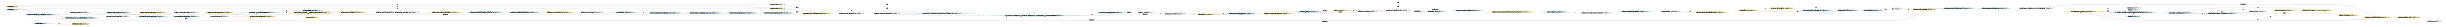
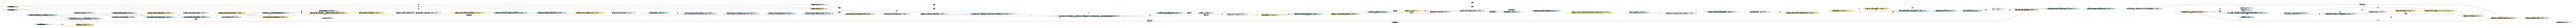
  digraph {
    rankdir=LR
    node [color=blue fillcolor=lightblue shape=ellipse style=filled]
    edge [arrowhead=odot color=brown style=bold]
    n1 [label="templateResponse.setZoneId(template.getDataCenterUuid())@@@38@@@['1', '1', '0']"]
    n2 [fillcolor=khaki label="templateResponse.setZoneName(template.getDataCenterName())@@@39@@@['1', '1', '0']"]
    n3 [label="Long templateSize = template.getSize()@@@41@@@['1', '1', '0']"]
    n4 [label="templateResponse.setDetails(details)@@@60@@@['1', '1', '0']"]
    n5 [label="long tag_id = template.getTagId()@@@62@@@['1', '1', '0']"]
    n6 [fillcolor=white label="tag_id > 0@@@63@@@['1', '1', '0']" shape=diamond]
    n7 [color=purple fillcolor=white label="childTempl.setId(tmpl.getUuid())@@@74@@@['1', '1', '0']"]
    n8 [fillcolor=khaki label="childTempl.setName(tmpl.getName())@@@75@@@['1', '1', '0']"]
    n9 [fillcolor=khaki label="childTempl.setSize(Math.round(tmpl.getSize() / (1024 * 1024 * 1024)))@@@76@@@['1', '1', '0']"]
    n10 [fillcolor=khaki label="template.getDetailName() != null@@@57@@@['1', '1', '0']" shape=diamond]
    n11 [fillcolor=khaki label="Map<String,String> details = new HashMap<>()@@@58@@@['1', '1', '0']"]
    n12 [color=purple label="details.put(template.getDetailName(),template.getDetailValue())@@@59@@@['1', '1', '0']"]
    n13 [fillcolor=khaki label="childTemplatesSet.add(childTempl)@@@77@@@['1', '1', '0']"]
    n14 [color=purple fillcolor=khaki label="templateResponse.setChildTemplates(childTemplatesSet)@@@80@@@['1', '1', '0']"]
    n15 [color=purple label="tmpl.getTemplateType() != TemplateType.ISODISK@@@72@@@['1', '1', '0']" shape=diamond]
    n16 [label="templateResponse.setSshKeyEnabled(template.isEnableSshKey())@@@19@@@['1', '1', '0']"]
    n17 [color=purple fillcolor=khaki label="templateResponse.setCrossZones(template.isCrossZones())@@@20@@@['1', '1', '0']"]
    n18 [fillcolor=white label="templateResponse.setFormat(template.getFormat())@@@21@@@['1', '1', '0']"]
    n19 [fillcolor=white label="templateResponse.setPublic(template.isPublicTemplate())@@@7@@@['1', '1', '0']"]
    n20 [fillcolor=khaki label="templateResponse.setCreated(template.getCreatedOnStore())@@@8@@@['1', '1', '0']"]
    n21 [color=purple fillcolor=khaki label="response.setLastUpdatedOn(template.getLastUpdated())@@@8@@@['0', '0', '1']"]
    n22 [label="template.getFormat() == Storage.ImageFormat.BAREMETAL@@@9@@@['1', '1', '0']" shape=diamond]
    n23 [label="childTemplates@@@71@@@['1', '0', '0']"]
    n24 [color=purple label="template.getSourceTemplateId() != null@@@50@@@['1', '1', '0']" shape=diamond]
    n25 [color=purple fillcolor=white label="templateResponse.setSourceTemplateId(template.getSourceTemplateUuid())@@@51@@@['1', '1', '0']"]
    n26 [label="templateResponse.setTemplateTag(template.getTemplateTag())@@@53@@@['1', '1', '0']"]
    n27 [fillcolor=white label="template.getParentTemplateId() != null@@@54@@@['1', '1', '0']" shape=diamond]
    n28 [color=purple label="template.getTemplateType() != null@@@22@@@['1', '1', '0']" shape=diamond]
    n29 [color=purple fillcolor=khaki label="templateResponse.setObjectName(\"template\")@@@82@@@['1', '1', '0']"]
    n30 [fillcolor=white label="return templateResponse@@@83@@@['1', '1', '0']"]
    n31 [label="String templateStatus = getTemplateStatus(template)@@@32@@@['1', '1', '0']"]
    n32 [fillcolor=white label="templateStatus != null@@@33@@@['1', '1', '0']" shape=diamond]
    n33 [fillcolor=white label="templateResponse.setStatus(templateStatus)@@@34@@@['1', '1', '0']"]
    n34 [color=purple fillcolor=khaki label="template.getDataCenterId() > 0@@@37@@@['1', '1', '0']" shape=diamond]
    n35 [fillcolor=khaki label="ApiResponseHelper.populateOwner(templateResponse,template)@@@28@@@['1', '1', '0']"]
    n36 [fillcolor=white label="templateResponse.setDomainId(template.getDomainUuid())@@@29@@@['1', '1', '0']"]
    n37 [color=purple fillcolor=white label="templateResponse.setDomainName(template.getDomainName())@@@30@@@['1', '1', '0']"]
    n38 [color=purple fillcolor=white label="VMTemplateVO tmpl@@@71@@@['1', '1', '0']" shape=box]
    n39 [label="ChildTemplateResponse childTempl = new ChildTemplateResponse()@@@73@@@['1', '1', '0']"]
    n40 [color=purple fillcolor=white label="response.setLocale(template.getLocale())@@@7@@@['0', '0', '1']"]
-   n41 [color=purple fillcolor=khaki label="return response@@@9@@@['0', '0', '1']"]
+   n41 [color=purple fillcolor=white label="return response@@@9@@@['0', '0', '1']"]
    n42 [label="view == ResponseView.Full || template.getAccountId() == CallContext.current().getCallingAccount().getId() || template.getAccountType() == Account.ACCOUNT_TYPE_PROJECT@@@31@@@['0', '1', '0']" shape=diamond]
    n43 [label="List<VMTemplateVO> childTemplates = _vmTemplateDao.listByParentTemplatetId(template.getId())@@@70@@@['1', '1', '0']"]
    n44 [color=purple fillcolor=khaki label="templateResponse.setReady(template.getState() == ObjectInDataStoreStateMachine.State.Ready)@@@13@@@['1', '1', '0']"]
    n45 [color=purple fillcolor=khaki label="templateResponse.setFeatured(template.isFeatured())@@@15@@@['1', '1', '0']"]
    n46 [fillcolor=white label="templateResponse.setExtractable(template.isExtractable() && !(template.getTemplateType() == TemplateType.SYSTEM))@@@16@@@['1', '1', '0']"]
    n47 [color=purple fillcolor=khaki label="templateResponse.setParentTemplateId(template.getParentTemplateUuid())@@@55@@@['1', '1', '0']"]
    n48 [label="templateResponse.setReady(true)@@@10@@@['1', '1', '0']"]
    n49 [label="templateResponse.setDirectDownload(template.isDirectDownload())@@@66@@@['1', '1', '0']"]
    n50 [color=purple fillcolor=khaki label="addTagInformation(template,templateResponse)@@@64@@@['1', '1', '0']"]
    n51 [color=purple label="templateResponse.setName(template.getName())@@@5@@@['1', '1', '0']"]
    n52 [color=purple label="response.setTemplateSubject(template.getTemplateSubject())@@@5@@@['0', '0', '1']"]
    n53 [fillcolor=khaki label="templateResponse.setDisplayText(template.getDisplayText())@@@6@@@['1', '1', '0']"]
    n54 [label="response.setTemplateText(template.getTemplateBody())@@@6@@@['0', '0', '1']"]
    n55 [color=purple fillcolor=khaki label="templateResponse.setChecksum(DigestHelper.getHashValueFromChecksumValue(template.getChecksum()))@@@49@@@['1', '1', '0']"]
    n56 [color=purple fillcolor=khaki label="templateResponse.setPasswordEnabled(template.isEnablePassword())@@@17@@@['1', '1', '0']"]
    n57 [color=purple fillcolor=white label="templateResponse.setSize(templateSize)@@@43@@@['1', '1', '0']"]
    n58 [fillcolor=khaki label="templateSize > 0@@@42@@@['1', '1', '0']" shape=diamond]
    n59 [color=purple label="templateResponse.setTemplateType(template.getTemplateType().toString())@@@23@@@['1', '1', '0']"]
    n60 [label="templateResponse.setHypervisor(template.getHypervisorType().toString())@@@25@@@['1', '1', '0']"]
    n61 [label="templateResponse.setOsTypeId(template.getGuestOSUuid())@@@26@@@['1', '1', '0']"]
    n62 [label="templateResponse.setOsTypeName(template.getGuestOSName())@@@27@@@['1', '1', '0']"]
    n63 [label="templateResponse.setDynamicallyScalable(template.isDynamicallyScalable())@@@18@@@['1', '1', '0']"]
    n64 [fillcolor=white label="templateResponse.setId(template.getUuid())@@@4@@@['1', '1', '0']"]
    n65 [color=purple fillcolor=white label="response.setTemplateType(template.getTemplateName())@@@4@@@['0', '0', '1']"]
    n66 [color=purple label="templateResponse.setRequiresHvm(template.isRequiresHvm())@@@67@@@['1', '1', '0']"]
    n67 [fillcolor=khaki label="newTemplateResponse['1', '0', '0']" shape=diamond]
    n68 [label="TemplateResponse templateResponse = new TemplateResponse()@@@3@@@['1', '1', '0']"]
    n69 [color=purple fillcolor=white label="TemplateJoinVO template@@@2@@@['1', '0', '0']" shape=box]
    n70 [color=purple fillcolor=khaki label="TemplateJoinVO template@@@2@@@['1', '1', '0']" shape=box]
    n71 [label="QuotaEmailTemplateResponse response = new QuotaEmailTemplateResponse()@@@3@@@['0', '0', '1']"]
    n72 [color=purple label="view == ResponseView.Full || template.getAccountId() == CallContext.current().getCallingAccount().getId()@@@31@@@['1', '0', '0']" shape=diamond]
    n73 [label="newTemplateResponse['0', '1', '0']" shape=diamond]
    n74 [fillcolor=white label="Long templatePhysicalSize = template.getPhysicalSize()@@@45@@@['1', '1', '0']"]
    n75 [color=purple label="templatePhysicalSize > 0@@@46@@@['1', '1', '0']" shape=diamond]
    n76 [label="templateResponse.setPhysicalSize(templatePhysicalSize)@@@47@@@['1', '1', '0']"]
    n77 [color=purple fillcolor=white label="Set<ChildTemplateResponse> childTemplatesSet = new HashSet<ChildTemplateResponse>()@@@68@@@['1', '1', '0']"]
    n78 [color=purple fillcolor=khaki label="template.getHypervisorType() == HypervisorType.VMware@@@69@@@['1', '1', '0']" shape=diamond]
    n79 [color=purple fillcolor=white label="childTemplates@@@71@@@['0', '1', '0']"]
    n80 [color=purple fillcolor=khaki label="QuotaEmailTemplatesVO template@@@2@@@['0', '0', '1']" shape=box]
    n81 [color=purple label="createQuotaEmailResponse['0', '0', '1']" shape=diamond]
    n1 -> n2 [arrowhead=normal]
    n2 -> n3 [arrowhead=normal color=gray40 style=dotted]
    n3 -> n57 [label=templateSize]
    n3 -> n58 [arrowhead=normal color=gray40 label=templateSize style=solid]
    n3 -> n58 [color=red]
    n4 -> n5 [arrowhead=normal style=dotted]
    n5 -> n6 [style=dotted]
    n5 -> n6 [label=tag_id]
    n6 -> n49 [arrowhead=normal color=gray40]
    n6 -> n50 [color=red style=dotted]
    n6 -> n50 [arrowhead=normal label=true style=dotted]
    n7 -> n8 [style=solid]
    n8 -> n9 [arrowhead=normal color=red]
    n9 -> n13 [style=dotted]
    n10 -> n4 [color=red label=true]
    n10 -> n5 [style=solid]
    n10 -> n11 [color=gray40 style=solid]
    n10 -> n11 [color=gray40 label=true style=dotted]
    n10 -> n12 [label=true]
    n11 -> n4 [arrowhead=normal label=details style=solid]
    n11 -> n12 [arrowhead=normal color=red style=dotted]
    n12 -> n4 [style=dotted]
    n13 -> n14 [arrowhead=normal color=gray40 style=dotted]
    n13 -> n15 [color=gray40 style=solid]
    n14 -> n29 [arrowhead=normal style=dotted]
    n15 -> n7 [label=true style=dotted]
    n15 -> n8 [arrowhead=normal label=true style=dotted]
    n15 -> n9 [label=true]
    n15 -> n13 [color=gray40 label=true style=dotted]
    n15 -> n14 [arrowhead=normal color=gray40 style=dotted]
    n15 -> n39 [arrowhead=normal label=true]
    n15 -> n39 [color=gray40 style=dotted]
    n16 -> n17 [color=gray40 style=solid]
    n17 -> n18 [color=gray40 style=dotted]
    n18 -> n28 [arrowhead=normal color=gray40]
    n19 -> n20 [color=gray40 style=dotted]
    n20 -> n21 [color=gray40 label=0]
    n20 -> n22 [arrowhead=normal color=gray40]
    n21 -> n41 [color=red style=solid]
    n22 -> n44 [arrowhead=normal color=gray40 style=solid]
    n22 -> n44 [label=false style=solid]
    n22 -> n48 [color=gray40]
    n22 -> n48 [arrowhead=normal color=gray40 label=true style=dotted]
    n24 -> n25 [arrowhead=normal label=true style=dotted]
    n24 -> n25 [color=gray40 style=solid]
    n24 -> n26 [color=red style=solid]
    n25 -> n26 [color=gray40 style=dotted]
    n26 -> n27 [arrowhead=normal color=gray40 style=dotted]
    n27 -> n10 [style=dotted]
    n27 -> n47 [color=gray40]
    n27 -> n47 [color=gray40 label=true]
    n28 -> n59 [arrowhead=normal style=dotted]
    n28 -> n59 [label=true style=dotted]
    n28 -> n60 [arrowhead=normal color=red style=solid]
    n29 -> n30 [arrowhead=normal style=solid]
    n31 -> n32 [label=templateStatus style=solid]
    n31 -> n32 [arrowhead=normal style=solid]
    n31 -> n33 [label=templateStatus style=solid]
    n32 -> n33 [color=red label=true]
    n32 -> n33 [color=red style=dotted]
    n32 -> n34 [color=gray40]
    n33 -> n34 [arrowhead=normal]
    n34 -> n1 [arrowhead=normal color=red]
    n34 -> n1 [color=gray40 label=true]
    n34 -> n2 [label=true style=dotted]
    n34 -> n3 [arrowhead=normal color=gray40]
    n35 -> n36
    n36 -> n37 [color=red style=dotted]
    n37 -> n42 [arrowhead=normal]
    n37 -> n72 [color=red]
    n39 -> n7
    n39 -> n13 [label=childTempl]
    n40 -> n21 [color=red]
    n42 -> n31 [arrowhead=normal color=gray40 style=solid]
    n42 -> n31 [arrowhead=normal color=gray40 label=true style=dotted]
    n42 -> n32 [arrowhead=normal label=true]
    n42 -> n34 [style=solid]
    n43 -> n15 [arrowhead=normal style=dotted]
    n44 -> n45 [color=red style=dotted]
    n45 -> n46 [arrowhead=normal color=gray40]
    n46 -> n56 [arrowhead=normal color=gray40 style=solid]
    n47 -> n10 [color=gray40 style=solid]
    n48 -> n45
    n49 -> n66 [color=red style=solid]
    n50 -> n49 [arrowhead=normal color=gray40 style=solid]
    n51 -> n52 [label=0]
    n51 -> n53 [color=gray40 style=dotted]
    n52 -> n54 [color=red style=solid]
    n53 -> n19 [arrowhead=normal style=dotted]
    n53 -> n54 [label=0 style=solid]
    n54 -> n40 [arrowhead=normal color=red style=solid]
    n55 -> n24 [color=gray40 style=dotted]
    n56 -> n63 [arrowhead=normal color=gray40 style=solid]
    n57 -> n74
    n58 -> n57 [arrowhead=normal color=red label=true]
    n58 -> n57 [style=dotted]
    n58 -> n74 [arrowhead=normal color=red]
    n59 -> n60 [arrowhead=normal color=red style=solid]
    n60 -> n61 [arrowhead=normal style=solid]
    n61 -> n62 [color=gray40]
    n62 -> n35 [color=gray40 style=dotted]
    n63 -> n16 [arrowhead=normal]
    n64 -> n51 [color=red]
    n64 -> n65 [color=red label=0 style=dotted]
    n65 -> n52 [color=gray40 style=dotted]
    n66 -> n77 [style=dotted]
    n67 -> n68 [arrowhead=normal color=red]
    n67 -> n69 [arrowhead=normal color=gray40 label=true]
    n67 -> n70 [arrowhead=normal color=red label=true]
    n68 -> n30 [arrowhead=normal label=templateResponse style=dotted]
    n68 -> n35 [label=templateResponse]
    n68 -> n50 [color=red label=templateResponse]
    n68 -> n64 [color=red style=solid]
    n68 -> n71 [label=0]
    n69 -> n31 [arrowhead=normal label=template style=solid]
    n69 -> n35 [arrowhead=normal color=gray40 label=template]
    n69 -> n50 [arrowhead=normal color=red label=template style=solid]
    n70 -> n31 [arrowhead=normal color=red label=template style=solid]
    n70 -> n35 [arrowhead=normal color=gray40 label=template style=solid]
    n70 -> n50 [arrowhead=normal color=red label=template style=solid]
    n70 -> n72 [arrowhead=normal color=gray40 label=view]
    n71 -> n41 [arrowhead=normal label=response style=solid]
    n71 -> n65 [arrowhead=normal color=red style=dotted]
    n72 -> n31 [color=gray40 style=solid]
    n72 -> n31 [arrowhead=normal label=true style=solid]
    n72 -> n32 [arrowhead=normal color=gray40 label=true style=solid]
    n72 -> n34 [color=gray40 style=solid]
    n72 -> n42 [arrowhead=normal color=red label=0 style=dotted]
    n73 -> n68 [style=dotted]
    n73 -> n70 [arrowhead=normal color=gray40 label=true]
    n74 -> n75 [color=red]
    n74 -> n75 [arrowhead=normal label=templatePhysicalSize]
    n74 -> n76 [arrowhead=normal color=red label=templatePhysicalSize style=dotted]
    n75 -> n55 [color=gray40 style=solid]
    n75 -> n76 [style=solid]
    n75 -> n76 [arrowhead=normal color=gray40 label=true style=dotted]
    n76 -> n55 [arrowhead=normal color=red style=solid]
    n77 -> n14 [arrowhead=normal color=red label=childTemplatesSet]
    n77 -> n78 [arrowhead=normal color=red style=solid]
    n78 -> n14 [arrowhead=normal color=red label=true]
    n78 -> n15 [arrowhead=normal label=true style=solid]
    n78 -> n23 [arrowhead=normal color=gray40 label=true style=solid]
    n78 -> n29 [style=solid]
    n78 -> n38 [color=red label=true style=dotted]
    n78 -> n43 [color=red label=true]
    n78 -> n43 [arrowhead=normal color=red style=solid]
    n78 -> n79 [arrowhead=normal color=red label=true]
    n81 -> n71 [arrowhead=normal color=red style=dotted]
    n81 -> n80 [color=red label=true]
  }
